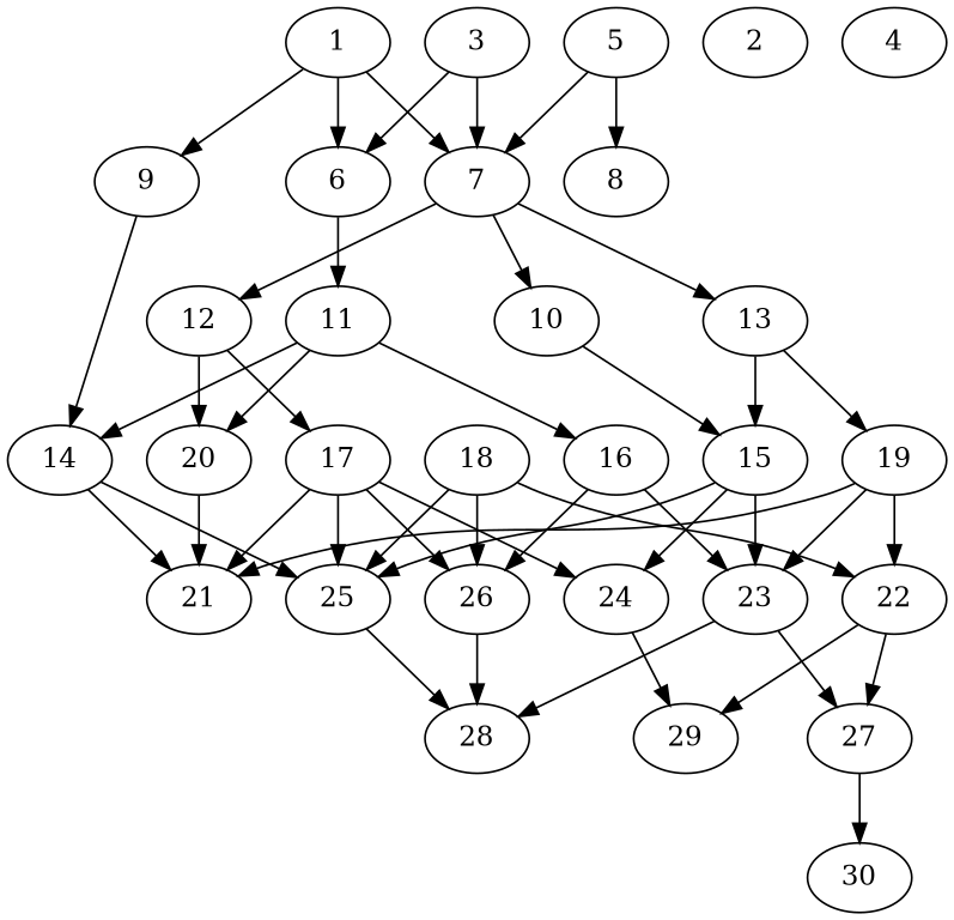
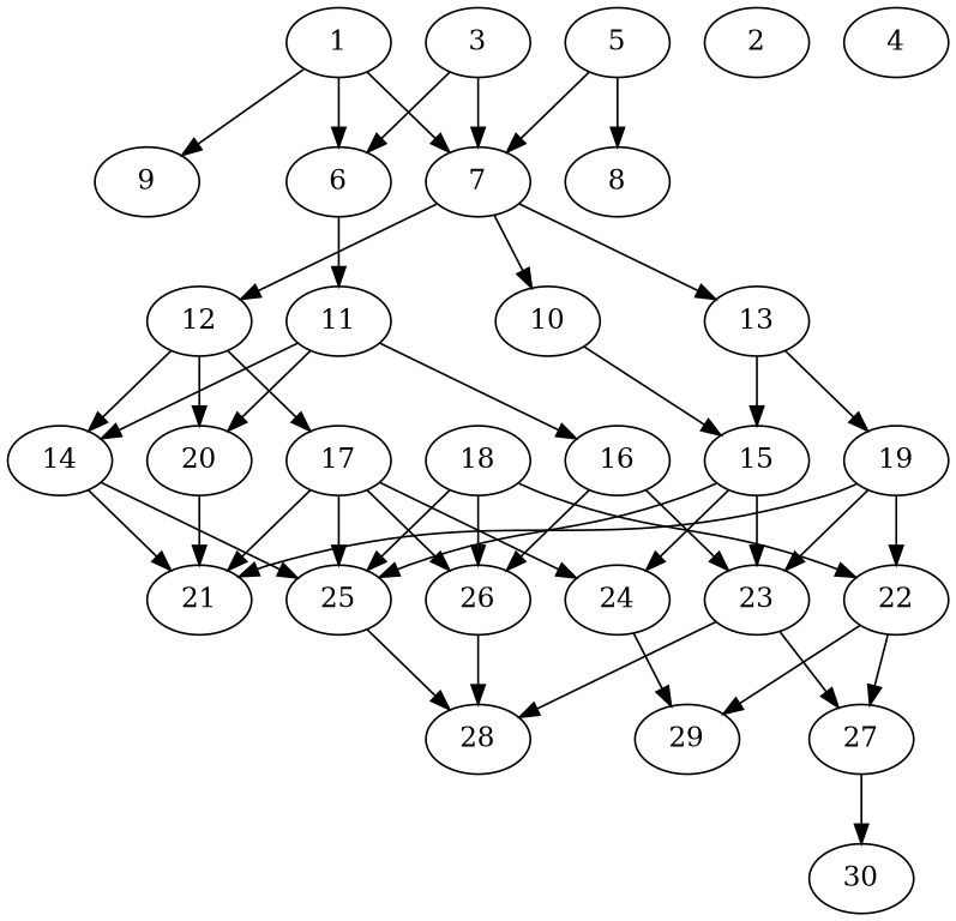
  digraph {
    node [alpha=0.05]
    1 [alpha=0.02 expect_size=25069128610073280512]
    6 [expect_size=142725900910198784000]
    7 [alpha=0.02 expect_size=21854717747396608000]
    9 [alpha=0.01 expect_size=10451176963136498]
    11 [alpha=0.19 expect_size=37265108474340472]
    10 [alpha=0.11 expect_size=20602451375584968704]
    12 [alpha=0.01 expect_size=121979397579730845696]
    13 [alpha=0.19 expect_size=4577991417485328384]
    14 [alpha=0.07 expect_size=269450822305160626176]
    16 [expect_size=2337913444650450944]
    20 [alpha=0.04 expect_size=2079134243713929]
    15 [alpha=0.11 expect_size=285683418019436320]
    17 [alpha=0.12 expect_size=14980095722276950]
    19 [alpha=0.04 expect_size=39351044215406592000]
    2 [alpha=0.16 expect_size=12510697496221396]
    3 [alpha=0.03 expect_size=224985888523981]
    4 [alpha=0.20 expect_size=82904681113714688000]
    5 [alpha=0.08 expect_size=90522235348464560]
    8 [expect_size=194679930979186900992]
    25 [alpha=0.10 expect_size=6730037802517397504]
    21 [alpha=0.08 expect_size=109155528420162432]
    23 [expect_size=6310454048989926]
    26 [alpha=0.08 expect_size=10890519358215848]
    24 [alpha=0.19 expect_size=118064020270740406272]
    18 [alpha=0.11 expect_size=470743229958835]
    22 [alpha=0.15 expect_size=114812508691982]
    28 [alpha=0.08 expect_size=90299866332266496]
    27 [alpha=0.10 expect_size=123196151725917472]
    29 [alpha=0.11 expect_size=4439296235748085]
    30 [alpha=0.09 expect_size=1287908072918149]
    1 -> 6
    1 -> 7
    1 -> 9
    6 -> 11
    7 -> 10
    7 -> 12
    7 -> 13
    11 -> 14
    11 -> 16
    11 -> 20
    10 -> 15
-   9 -> 14
+   12 -> 14
    12 -> 20
    12 -> 17
    13 -> 15
    13 -> 19
    14 -> 25
    14 -> 21
    16 -> 23
    16 -> 26
    20 -> 21
    15 -> 25
    15 -> 23
    15 -> 24
    17 -> 25
    17 -> 21
    17 -> 26
    17 -> 24
    19 -> 21
    19 -> 23
    19 -> 22
    3 -> 6
    3 -> 7
    5 -> 7
    5 -> 8
    25 -> 28
    23 -> 28
    23 -> 27
    26 -> 28
    24 -> 29
    18 -> 25
    18 -> 26
    18 -> 22
    22 -> 27
    22 -> 29
    27 -> 30
  }
